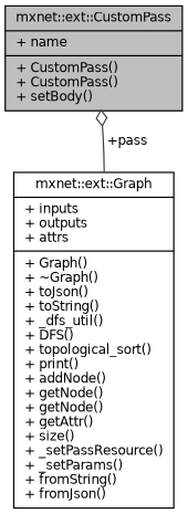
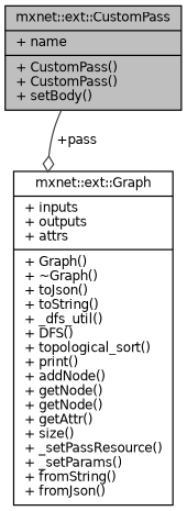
  digraph {
    node [color=black fontname=Helvetica fontsize=10 shape=record style=filled]
    n1 [fillcolor=grey75 fontcolor=black height=0.2 label="{mxnet::ext::CustomPass\n|+ name\l|+ CustomPass()\l+ CustomPass()\l+ setBody()\l}" width=0.4]
    n2 [fillcolor=white height=0.2 label="{mxnet::ext::Graph\n|+ inputs\l+ outputs\l+ attrs\l|+ Graph()\l+ ~Graph()\l+ toJson()\l+ toString()\l+ _dfs_util()\l+ DFS()\l+ topological_sort()\l+ print()\l+ addNode()\l+ getNode()\l+ getNode()\l+ getAttr()\l+ size()\l+ _setPassResource()\l+ _setParams()\l+ fromString()\l+ fromJson()\l}" width=0.4]
-   n2 -> n1 [arrowhead=odiamond color=grey25 fontname=Helvetica fontsize=10 label=" +pass" labelfontname=Helvetica labelfontsize=10 style=solid]
+   n1 -> n2 [arrowhead=odiamond color=grey25 fontname=Helvetica fontsize=10 label=" +pass" labelfontname=Helvetica labelfontsize=10 style=solid]
  }
